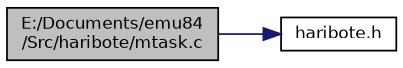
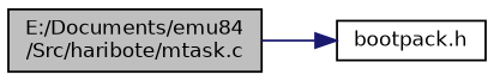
  digraph {
    rankdir=LR
    node [color=black fontname=Helvetica fontsize=10 shape=record style=filled]
    n1 [fillcolor=grey75 fontcolor=black height=0.2 label="E:/Documents/emu84\l/Src/haribote/mtask.c" width=0.4]
-   n2 [fillcolor=white height=0.2 label="haribote.h" width=0.4]
+   n2 [fillcolor=white height=0.2 label="bootpack.h" width=0.4]
    n1 -> n2 [color=midnightblue fontname=Helvetica fontsize=10 labelfontname=Helvetica labelfontsize=10 style=solid]
  }
